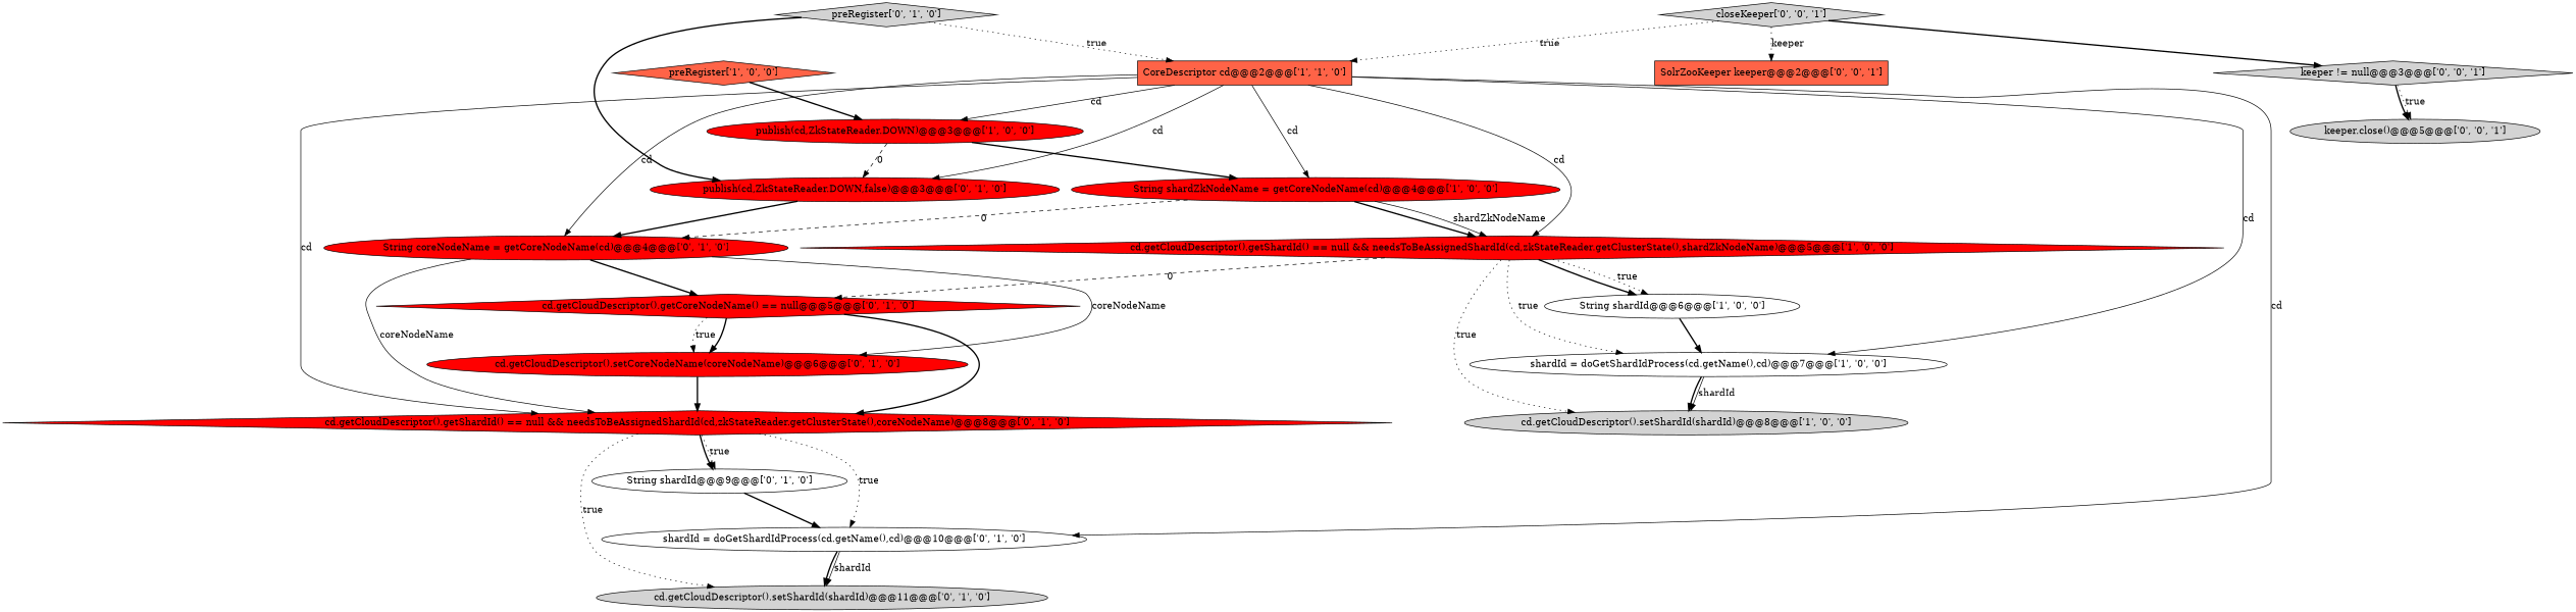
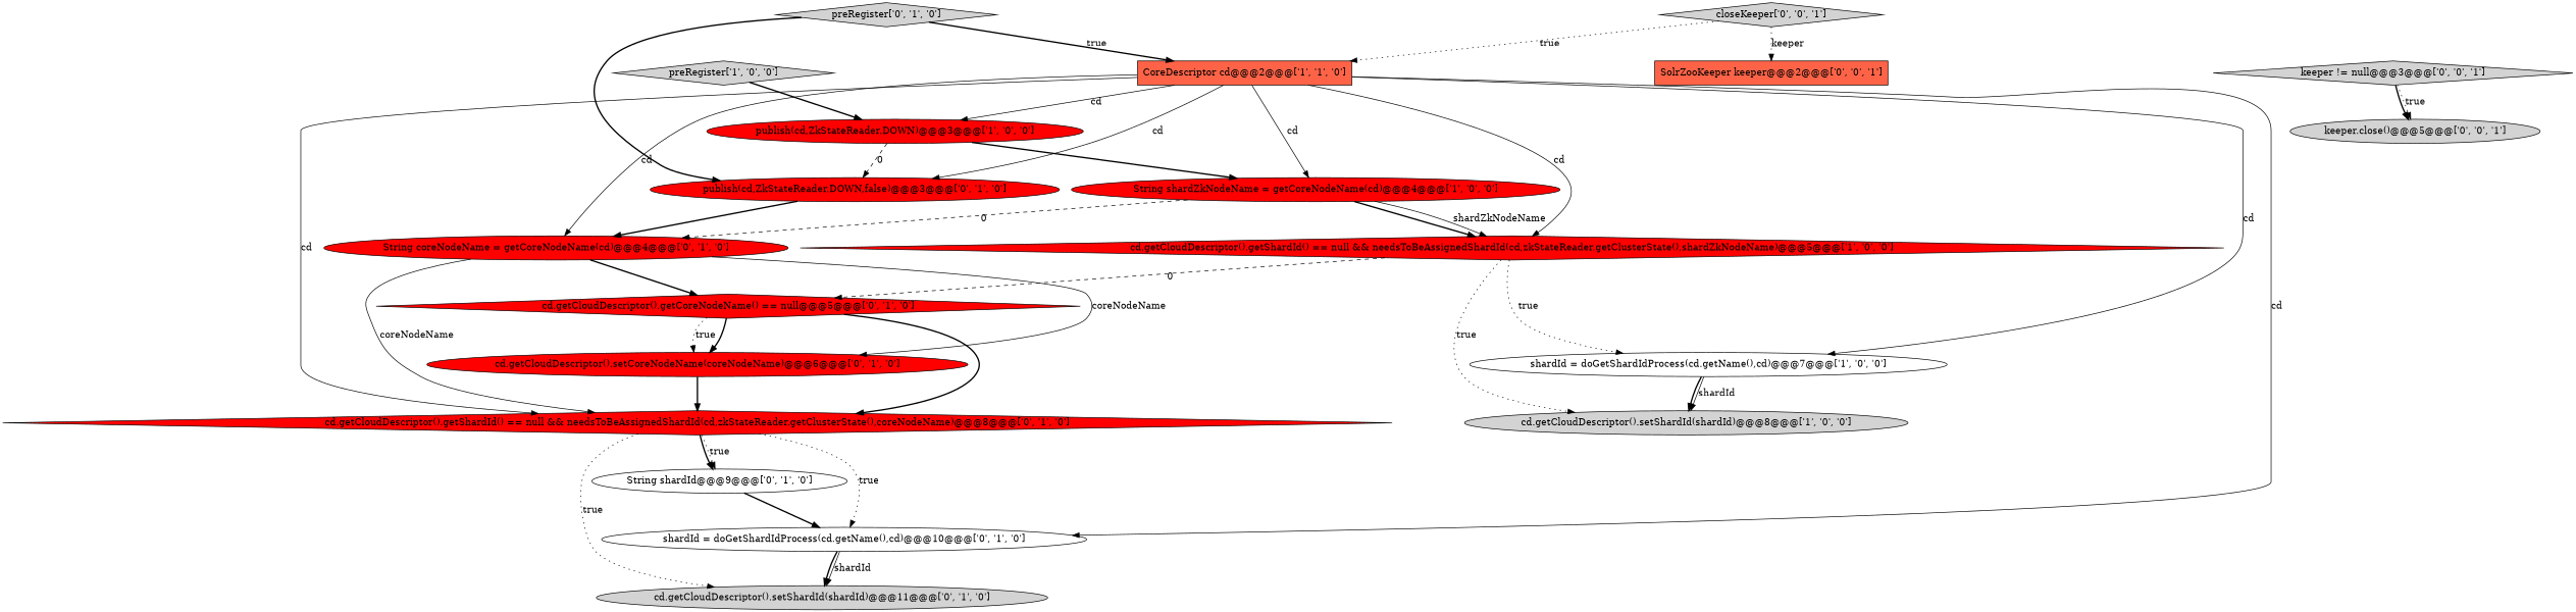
  digraph {
    node [fillcolor=red shape=ellipse style=filled]
    edge [style=bold]
    n1 [fillcolor=lightgray label="cd.getCloudDescriptor().setShardId(shardId)@@@8@@@['1', '0', '0']"]
-   n2 [fillcolor=white label="String shardId@@@6@@@['1', '0', '0']"]
    n3 [fillcolor=white label="shardId = doGetShardIdProcess(cd.getName(),cd)@@@7@@@['1', '0', '0']"]
    n4 [label="String shardZkNodeName = getCoreNodeName(cd)@@@4@@@['1', '0', '0']"]
    n5 [label="cd.getCloudDescriptor().getShardId() == null && needsToBeAssignedShardId(cd,zkStateReader.getClusterState(),shardZkNodeName)@@@5@@@['1', '0', '0']" shape=diamond]
    n6 [label="String coreNodeName = getCoreNodeName(cd)@@@4@@@['0', '1', '0']"]
    n7 [label="cd.getCloudDescriptor().getCoreNodeName() == null@@@5@@@['0', '1', '0']" shape=diamond]
    n8 [label="cd.getCloudDescriptor().getShardId() == null && needsToBeAssignedShardId(cd,zkStateReader.getClusterState(),coreNodeName)@@@8@@@['0', '1', '0']" shape=diamond]
    n9 [label="cd.getCloudDescriptor().setCoreNodeName(coreNodeName)@@@6@@@['0', '1', '0']"]
    n10 [fillcolor=tomato label="CoreDescriptor cd@@@2@@@['1', '1', '0']" shape=box]
    n11 [fillcolor=white label="shardId = doGetShardIdProcess(cd.getName(),cd)@@@10@@@['0', '1', '0']"]
    n12 [label="publish(cd,ZkStateReader.DOWN)@@@3@@@['1', '0', '0']"]
    n13 [label="publish(cd,ZkStateReader.DOWN,false)@@@3@@@['0', '1', '0']"]
    n14 [fillcolor=lightgray label="cd.getCloudDescriptor().setShardId(shardId)@@@11@@@['0', '1', '0']"]
    n15 [fillcolor=white label="String shardId@@@9@@@['0', '1', '0']"]
    n16 [fillcolor=lightgray label="keeper.close()@@@5@@@['0', '0', '1']"]
-   n17 [fillcolor=tomato label="preRegister['1', '0', '0']" shape=diamond]
+   n17 [fillcolor=lightgray label="preRegister['1', '0', '0']" shape=diamond]
    n18 [fillcolor=lightgray label="keeper != null@@@3@@@['0', '0', '1']" shape=diamond]
    n19 [fillcolor=tomato label="SolrZooKeeper keeper@@@2@@@['0', '0', '1']" shape=box]
    n20 [fillcolor=lightgray label="closeKeeper['0', '0', '1']" shape=diamond]
    n21 [fillcolor=lightgray label="preRegister['0', '1', '0']" shape=diamond]
-   n2 -> n3
    n3 -> n1
    n3 -> n1 [label=shardId style=solid]
    n4 -> n5
    n4 -> n5 [label=shardZkNodeName style=solid]
    n4 -> n6 [label=0 style=dashed]
    n5 -> n1 [label=true style=dotted]
-   n5 -> n2
-   n5 -> n2 [label=true style=dotted]
    n5 -> n3 [label=true style=dotted]
    n5 -> n7 [label=0 style=dashed]
    n6 -> n7
    n6 -> n8 [label=coreNodeName style=solid]
    n6 -> n9 [label=coreNodeName style=solid]
    n7 -> n8
    n7 -> n9
    n7 -> n9 [label=true style=dotted]
    n8 -> n11 [label=true style=dotted]
    n8 -> n14 [label=true style=dotted]
    n8 -> n15
    n8 -> n15 [label=true style=dotted]
    n9 -> n8
    n10 -> n3 [label=cd style=solid]
    n10 -> n4 [label=cd style=solid]
    n10 -> n5 [label=cd style=solid]
    n10 -> n6 [label=cd style=solid]
    n10 -> n8 [label=cd style=solid]
    n10 -> n11 [label=cd style=solid]
    n10 -> n12 [label=cd style=solid]
    n10 -> n13 [label=cd style=solid]
    n11 -> n14 [label=shardId style=solid]
    n11 -> n14
    n12 -> n4
    n12 -> n13 [label=0 style=dashed]
    n13 -> n6
    n15 -> n11
    n17 -> n12
    n18 -> n16
    n18 -> n16 [label=true style=dotted]
    n20 -> n10 [label=true style=dotted]
-   n20 -> n18
    n20 -> n19 [label=keeper style=dotted]
-   n21 -> n10 [label=true style=dotted]
+   n21 -> n10 [label=true]
    n21 -> n13
  }
